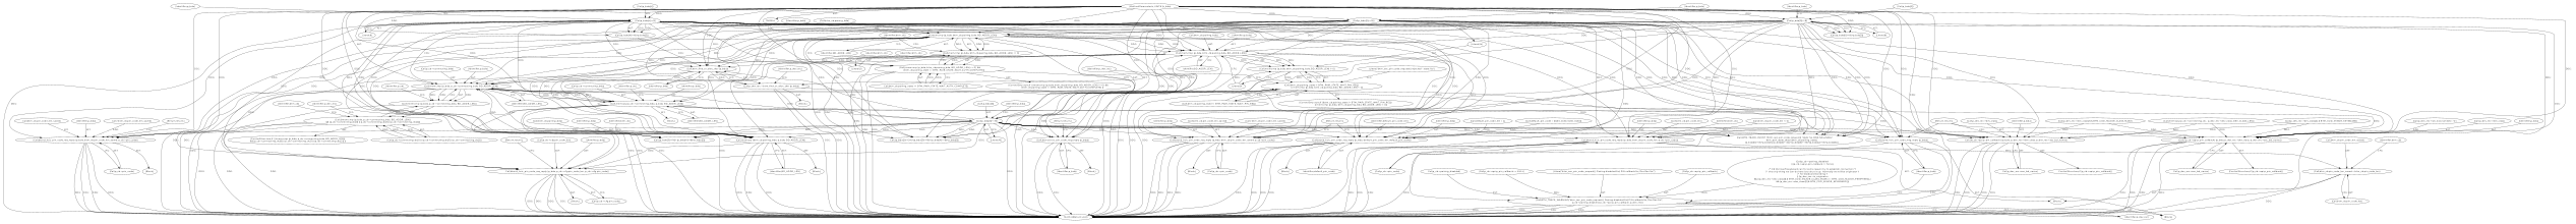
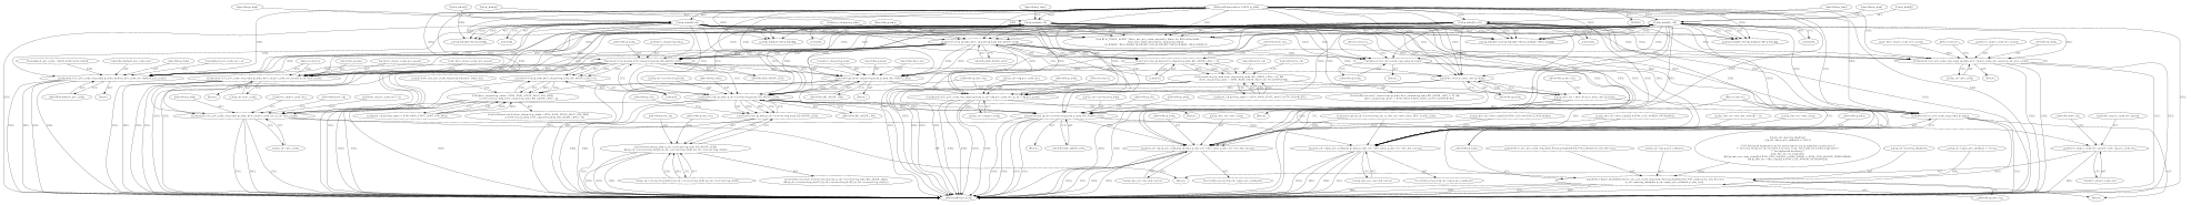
  digraph {
    fontname=Montserrat
    node [fontname=Montserrat]
    edge [fontname=Montserrat]
    n1 [label="(Call,memcmp (p_bda, btm_cb.pairing_bda, BD_ADDR_LEN))"]
    n2 [label="(Call,memcmp (p_bda, btm_cb.pairing_bda, BD_ADDR_LEN) == 0)"]
    n3 [label="(Call,btsnd_hcic_pin_code_neg_reply (p_bda))"]
    n4 [label="(Call,btsnd_hcic_pin_code_req_reply (p_bda, btm_cb.pin_code_len_saved, p_cb->pin_code))"]
    n5 [label="(Call,memcmp (p_bda, btm_cb.pairing_bda, BD_ADDR_LEN))"]
    n6 [label="(Call,btsnd_hcic_pin_code_req_reply (p_bda, default_pin_code_len, default_pin_code))"]
    n7 [label="(Call,btsnd_hcic_pin_code_req_reply (p_bda, btm_cb.pin_code_len_saved, p_cb->pin_code))"]
    n8 [label="(Call,btm_find_or_alloc_dev (p_bda))"]
    n9 [label="(Call,memcpy (btm_cb.pairing_bda, p_bda, BD_ADDR_LEN))"]
    n10 [label="(Call,memcmp (p_bda, p_cb->connecting_bda, BD_ADDR_LEN))"]
    n11 [label="(Identifier,BD_ADDR_LEN)"]
    n12 [label="(MethodReturn,void)"]
    n13 [label="(Call,(memcmp (p_bda, btm_cb.pairing_bda, BD_ADDR_LEN) == 0)  &&\n              (btm_cb.pairing_state == BTM_PAIR_STATE_WAIT_AUTH_COMPLETE))"]
    n14 [label="(Literal,0)"]
    n15 [label="(Identifier,p_bda)"]
    n16 [label="(Block,)"]
    n17 [label="(Call,p_cb->pin_code)"]
    n18 [label="(Block,)"]
    n19 [label="(Call,memcmp (p_bda, btm_cb.pairing_bda, BD_ADDR_LEN) != 0)"]
    n20 [label="(Identifier,BD_ADDR_LEN)"]
    n21 [label="(Block,)"]
    n22 [label="(Identifier,default_pin_code)"]
    n23 [label="(Block,)"]
    n24 [label="(Call,p_cb->pin_code)"]
    n25 [label="(Call,btsnd_hcic_pin_code_req_reply (p_bda, p_cb->cfg.pin_code_len, p_cb->cfg.pin_code))"]
    n26 [label="(Call,p_dev_rec = btm_find_or_alloc_dev (p_bda))"]
    n27 [label="(Identifier,p_bda)"]
    n28 [label="(Identifier,BD_ADDR_LEN)"]
    n29 [label="(Block,)"]
    n30 [label="(Call,btsnd_hcic_pin_code_req_reply (p_bda, btm_cb.pin_code_len, p_cb->pin_code))"]
    n31 [label="(Call,btsnd_hcic_pin_code_neg_reply (p_bda))"]
    n32 [label="(Call,memcpy (p_cb->connecting_bda, p_bda, BD_ADDR_LEN))"]
    n33 [label="(Call,!memcmp (p_bda, p_cb->connecting_bda, BD_ADDR_LEN))"]
    n34 [label="(Identifier,BD_ADDR_LEN)"]
    n35 [label="(Call,p_bda[4]<<8)"]
    n36 [label="(Call,(*p_cb->api.p_pin_callback) (p_bda, p_dev_rec->dev_class, p_dev_rec->sec_bd_name))"]
    n37 [label="(Call,(*p_cb->api.p_pin_callback) (p_bda, p_dev_rec->dev_class, p_dev_rec->sec_bd_name))"]
    n38 [label="(Call,(p_bda[3]<<16)+(p_bda[4]<<8)+p_bda[5])"]
    n39 [label="(Call,(p_bda[4]<<8)+p_bda[5])"]
    n40 [label="(Literal,8)"]
    n41 [label="(Call,(p_bda[2]<<24)+(p_bda[3]<<16)+(p_bda[4]<<8)+p_bda[5])"]
    n42 [label="(Call,BTM_TRACE_EVENT (\"btm_sec_pin_code_request()  State: %s, BDA:%04x%08x\",\n                       btm_pair_state_descr(btm_cb.pairing_state),\n                       (p_bda[0]<<8)+p_bda[1], (p_bda[2]<<24)+(p_bda[3]<<16)+(p_bda[4]<<8)+p_bda[5] ))"]
    n43 [label="(Call,p_cb->cfg.pin_code)"]
    n44 [label="(Block,)"]
    n45 [label="(Call,btm_cb.pin_code_len_saved = btm_cb.pin_code_len)"]
    n46 [label="(Block,)"]
    n47 [label="(Call,p_cb->pin_code)"]
    n48 [label="(Block,)"]
    n49 [label="(Identifier,p_bda)"]
    n50 [label="(Block,)"]
    n51 [label="(Identifier,BD_ADDR_LEN)"]
    n52 [label="(Call,p_dev_rec->sec_bd_name)"]
    n53 [label="(ControlStructure,if (p_cb->api.p_pin_callback))"]
    n54 [label="(Call,p_dev_rec->sec_bd_name)"]
    n55 [label="(ControlStructure,if (p_cb->api.p_pin_callback))"]
    n56 [label="(MethodParameterIn,UINT8 *p_bda)"]
    n57 [label="(Call,p_bda[2]<<24)"]
    n58 [label="(Call,p_bda[0]<<8)"]
    n59 [label="(Call,p_bda[3]<<16)"]
    n60 [label="(Call,(p_bda[0]<<8)+p_bda[1])"]
    1000124
    n62 [label="(Literal,24)"]
    n63 [label="(Literal,8)"]
    n64 [label="(Literal,16)"]
    n65 [label="(Call,btm_cb.pairing_state == BTM_PAIR_STATE_WAIT_AUTH_COMPLETE)"]
    n66 [label="(ControlStructure,if ( (memcmp (p_bda, btm_cb.pairing_bda, BD_ADDR_LEN) == 0)  &&\n              (btm_cb.pairing_state == BTM_PAIR_STATE_WAIT_AUTH_COMPLETE) ))"]
    n67 [label="(Call,(btm_cb.pairing_state != BTM_PAIR_STATE_WAIT_PIN_REQ)\n                  || memcmp (p_bda, btm_cb.pairing_bda, BD_ADDR_LEN) != 0)"]
    n68 [label="(Literal,0)"]
    n69 [label="(Call,btm_cb.pairing_state != BTM_PAIR_STATE_WAIT_PIN_REQ)"]
    n70 [label="(ControlStructure,if ((btm_cb.pairing_state != BTM_PAIR_STATE_WAIT_PIN_REQ)\n                  || memcmp (p_bda, btm_cb.pairing_bda, BD_ADDR_LEN) != 0))"]
    n71 [label="(Call,BTM_TRACE_WARNING(\"btm_sec_pin_code_request(): Pairing disabled:%d; PIN callback:%x, Dev Rec:%x!\",\n                           p_cb->pairing_disabled, p_cb->api.p_pin_callback, p_dev_rec))"]
    n72 [label="(Block,)"]
    n73 [label="(Identifier,p_dev_rec)"]
    n74 [label="(Call,(!memcmp (p_bda, p_cb->connecting_bda, BD_ADDR_LEN))\n && (p_cb->connecting_dc[0] || p_cb->connecting_dc[1] || p_cb->connecting_dc[2]))"]
    n75 [label="(Call,p_cb->connecting_dc[0] || p_cb->connecting_dc[1] || p_cb->connecting_dc[2])"]
    n76 [label="(ControlStructure,if ( (!memcmp (p_bda, p_cb->connecting_bda, BD_ADDR_LEN))\n && (p_cb->connecting_dc[0] || p_cb->connecting_dc[1] || p_cb->connecting_dc[2]) ))"]
    n77 [label="(Call,btm_cb.pin_code_len)"]
    n78 [label="(Identifier,btm_cb)"]
    n79 [label="(Identifier,p_cb)"]
    n80 [label="(Call,btm_cb.pin_code_len_saved)"]
    n81 [label="(Call,p_dev_rec->dev_class[1] & BTM_COD_MAJOR_CLASS_MASK)"]
    n82 [label="(Identifier,p_bda)"]
    n83 [label="(Identifier,p_bda)"]
    n84 [label="(Call,btm_cb.pairing_bda)"]
    n85 [label="(Identifier,p_bda)"]
    n86 [label="(Call,p_dev_rec->dev_class)"]
    n87 [label="(Identifier,p_cb)"]
    n88 [label="(Identifier,btm_cb)"]
    n89 [label="(Literal,\"btm_sec_pin_code_request(): Pairing disabled:%d; PIN callback:%x, Dev Rec:%x!\")"]
    n90 [label="(Identifier,btm_cb)"]
    n91 [label="(Identifier,p_bda)"]
    n92 [label="(Identifier,p_bda)"]
    n93 [label="(Call,p_cb->api.p_pin_callback)"]
    n94 [label="(Return,return;)"]
    n95 [label="(Identifier,p_bda)"]
    n96 [label="(Identifier,p_dev_rec)"]
    n97 [label="(Identifier,p_bda)"]
    n98 [label="(Call,btm_cb.pin_code_len_saved)"]
    n99 [label="(Call,default_pin_code_len = 4)"]
    n100 [label="(Return,return;)"]
    n101 [label="(Call,btm_cb.pin_code_len)"]
    n102 [label="(Call,btm_cb.pin_code_len_saved)"]
    n103 [label="(Identifier,p_bda)"]
    n104 [label="(Identifier,btm_cb)"]
    n105 [label="(Call,memcpy (p_cb->connecting_dc,  p_dev_rec->dev_class, DEV_CLASS_LEN))"]
    n106 [label="(Call,btm_cb.pairing_bda)"]
    n107 [label="(Call,default_pin_code = {0x30, 0x30, 0x30, 0x30})"]
    n108 [label="(Call,p_dev_rec->sec_bd_name[1] = '0')"]
    n109 [label="(Return,return;)"]
    n110 [label="(Call,p_cb->cfg.pin_code_len)"]
    n111 [label="(Call,p_cb->connecting_bda)"]
    n112 [label="(Call,p_cb->pairing_disabled\n || (p_cb->api.p_pin_callback == NULL)\n\n /* OR Microsoft keyboard can for some reason try to establish connection */\n /*  the only thing we can do here is to shut it up.  Normally we will be originator */\n /*  for keyboard bonding */\n || (!p_dev_rec->is_originator\n && ((p_dev_rec->dev_class[1] & BTM_COD_MAJOR_CLASS_MASK) == BTM_COD_MAJOR_PERIPHERAL)\n && (p_dev_rec->dev_class[2] & BTM_COD_MINOR_KEYBOARD)))"]
    n113 [label="(Return,return;)"]
    n114 [label="(Identifier,p_bda)"]
    n115 [label="(Call,p_dev_rec->dev_class[2] & BTM_COD_MINOR_KEYBOARD)"]
    n116 [label="(Identifier,btm_cb)"]
    n117 [label="(Identifier,p_dev_rec)"]
    n118 [label="(Call,btm_cb.pairing_bda)"]
    n119 [label="(Call,! btm_cb.pin_code_len_saved)"]
    n120 [label="(Identifier,p_bda)"]
    n121 [label="(Call,p_bda[0])"]
    n122 [label="(Call,p_cb->pairing_disabled)"]
    n123 [label="(Call,p_dev_rec->dev_class)"]
    n124 [label="(Call,p_bda[4])"]
    n125 [label="(Identifier,p_bda)"]
    n126 [label="(Call,p_bda[3])"]
    n127 [label="(Identifier,p_dev_rec)"]
    n128 [label="(Identifier,btm_cb)"]
    n129 [label="(Identifier,btm_cb)"]
    n130 [label="(Return,return;)"]
    n131 [label="(Identifier,p_bda)"]
    n132 [label="(Identifier,default_pin_code_len)"]
    n133 [label="(Identifier,p_bda)"]
    n134 [label="(Literal,\"btm_sec_pin_code_request() rejected - state: %s\")"]
    n135 [label="(Call,p_cb->connecting_bda)"]
    n136 [label="(Identifier,p_bda)"]
    n137 [label="(Call,! btm_cb.pin_code_len_saved)"]
    n138 [label="(Call,btm_cb.pin_code_len != 0)"]
    n139 [label="(Identifier,p_bda)"]
    n140 [label="(Identifier,p_bda)"]
    n141 [label="(Call,p_cb->api.p_pin_callback == NULL)"]
    n1 -> n2 [label="AST: "]
    n1 -> n2 [label="DDG: "]
    n1 -> n2 [label="DDG: "]
    n1 -> n2 [label="DDG: "]
    n1 -> n3 [label="DDG: "]
    n1 -> n4 [label="DDG: "]
    n1 -> n5 [label="DDG: "]
    n1 -> n5 [label="DDG: "]
    n1 -> n5 [label="DDG: "]
    n1 -> n6 [label="DDG: "]
    n1 -> n7 [label="DDG: "]
    n1 -> n8 [label="DDG: "]
    n1 -> n9 [label="DDG: "]
    n1 -> n9 [label="DDG: "]
    n1 -> n10 [label="DDG: "]
    n1 -> n11 [label="CFG: "]
    n1 -> n12 [label="DDG: "]
    n1 -> n12 [label="DDG: "]
    n2 -> n12 [label="DDG: "]
    n2 -> n13 [label="AST: "]
    n2 -> n13 [label="DDG: "]
    n2 -> n13 [label="DDG: "]
    n2 -> n14 [label="CFG: "]
    n3 -> n12 [label="DDG: "]
    n3 -> n12 [label="DDG: "]
    n3 -> n15 [label="CFG: "]
    n3 -> n16 [label="AST: "]
    n4 -> n12 [label="DDG: "]
    n4 -> n12 [label="DDG: "]
    n4 -> n12 [label="DDG: "]
    n4 -> n12 [label="DDG: "]
    n4 -> n17 [label="CFG: "]
    n4 -> n18 [label="AST: "]
    n5 -> n6 [label="DDG: "]
    n5 -> n7 [label="DDG: "]
    n5 -> n8 [label="DDG: "]
    n5 -> n9 [label="DDG: "]
    n5 -> n9 [label="DDG: "]
    n5 -> n10 [label="DDG: "]
    n5 -> n12 [label="DDG: "]
    n5 -> n12 [label="DDG: "]
    n5 -> n19 [label="AST: "]
    n5 -> n19 [label="DDG: "]
    n5 -> n19 [label="DDG: "]
    n5 -> n19 [label="DDG: "]
    n5 -> n20 [label="CFG: "]
    n6 -> n12 [label="DDG: "]
    n6 -> n12 [label="DDG: "]
    n6 -> n12 [label="DDG: "]
    n6 -> n12 [label="DDG: "]
    n6 -> n21 [label="AST: "]
    n6 -> n22 [label="CFG: "]
    n7 -> n12 [label="DDG: "]
    n7 -> n12 [label="DDG: "]
    n7 -> n12 [label="DDG: "]
    n7 -> n12 [label="DDG: "]
    n7 -> n23 [label="AST: "]
    n7 -> n24 [label="CFG: "]
    n8 -> n10 [label="DDG: "]
    n8 -> n25 [label="DDG: "]
    n8 -> n26 [label="AST: "]
    n8 -> n26 [label="DDG: "]
    n8 -> n27 [label="CFG: "]
    n9 -> n10 [label="DDG: "]
    n9 -> n10 [label="DDG: "]
    n9 -> n12 [label="DDG: "]
    n9 -> n12 [label="DDG: "]
    n9 -> n12 [label="DDG: "]
    n9 -> n25 [label="DDG: "]
    n9 -> n28 [label="CFG: "]
    n9 -> n29 [label="AST: "]
    n10 -> n12 [label="DDG: "]
    n10 -> n12 [label="DDG: "]
    n10 -> n30 [label="DDG: "]
    n10 -> n31 [label="DDG: "]
    n10 -> n32 [label="DDG: "]
    n10 -> n32 [label="DDG: "]
    n10 -> n32 [label="DDG: "]
    n10 -> n33 [label="AST: "]
    n10 -> n33 [label="DDG: "]
    n10 -> n33 [label="DDG: "]
    n10 -> n33 [label="DDG: "]
    n10 -> n34 [label="CFG: "]
    n11 -> n1 [label="AST: "]
    n13 -> n2 [label="CFG: "]
    n13 -> n12 [label="DDG: "]
    n13 -> n12 [label="DDG: "]
    n13 -> n12 [label="DDG: "]
    n13 -> n65 [label="CFG: "]
    n13 -> n66 [label="AST: "]
    n14 -> n1 [label="CFG: "]
    n14 -> n2 [label="AST: "]
    n15 -> n3 [label="AST: "]
    n17 -> n4 [label="AST: "]
    n19 -> n12 [label="DDG: "]
    n19 -> n67 [label="AST: "]
    n19 -> n67 [label="DDG: "]
    n19 -> n67 [label="DDG: "]
    n19 -> n68 [label="CFG: "]
    n20 -> n5 [label="AST: "]
    n22 -> n6 [label="AST: "]
    n24 -> n7 [label="AST: "]
    n25 -> n12 [label="DDG: "]
    n25 -> n12 [label="DDG: "]
    n25 -> n12 [label="DDG: "]
    n25 -> n12 [label="DDG: "]
    n25 -> n43 [label="CFG: "]
    n25 -> n44 [label="AST: "]
    n26 -> n8 [label="CFG: "]
    n26 -> n12 [label="DDG: "]
    n26 -> n12 [label="DDG: "]
    n26 -> n71 [label="DDG: "]
    n26 -> n72 [label="AST: "]
    n27 -> n8 [label="AST: "]
    n28 -> n9 [label="AST: "]
    n30 -> n12 [label="DDG: "]
    n30 -> n12 [label="DDG: "]
    n30 -> n12 [label="DDG: "]
    n30 -> n45 [label="DDG: "]
    n30 -> n46 [label="AST: "]
    n30 -> n47 [label="CFG: "]
    n31 -> n12 [label="DDG: "]
    n31 -> n12 [label="DDG: "]
    n31 -> n48 [label="AST: "]
    n31 -> n49 [label="CFG: "]
    n32 -> n12 [label="DDG: "]
    n32 -> n12 [label="DDG: "]
    n32 -> n12 [label="DDG: "]
    n32 -> n12 [label="DDG: "]
    n32 -> n36 [label="DDG: "]
    n32 -> n37 [label="DDG: "]
    n32 -> n50 [label="AST: "]
    n32 -> n51 [label="CFG: "]
    n33 -> n10 [label="CFG: "]
    n33 -> n12 [label="DDG: "]
    n33 -> n74 [label="AST: "]
    n33 -> n74 [label="DDG: "]
    n34 -> n10 [label="AST: "]
    n35 -> n1 [label="DDG: "]
    n35 -> n3 [label="DDG: "]
    n35 -> n4 [label="DDG: "]
    n35 -> n5 [label="DDG: "]
    n35 -> n6 [label="DDG: "]
    n35 -> n7 [label="DDG: "]
    n35 -> n8 [label="DDG: "]
    n35 -> n9 [label="DDG: "]
    n35 -> n10 [label="CFG: "]
-   n35 -> n12 [label="DDG: "]
    n35 -> n25 [label="DDG: "]
    n35 -> n30 [label="DDG: "]
    n35 -> n31 [label="DDG: "]
    n35 -> n32 [label="DDG: "]
    n35 -> n36 [label="DDG: "]
    n35 -> n37 [label="DDG: "]
    n35 -> n38 [label="DDG: "]
    n35 -> n38 [label="DDG: "]
    n35 -> n39 [label="AST: "]
    n35 -> n39 [label="DDG: "]
    n35 -> n39 [label="DDG: "]
    n35 -> n40 [label="CFG: "]
    n35 -> n41 [label="DDG: "]
    n35 -> n41 [label="DDG: "]
    n35 -> n42 [label="DDG: "]
    n35 -> n42 [label="DDG: "]
    n36 -> n12 [label="DDG: "]
    n36 -> n12 [label="DDG: "]
    n36 -> n12 [label="DDG: "]
    n36 -> n12 [label="DDG: "]
    n36 -> n52 [label="CFG: "]
    n36 -> n53 [label="AST: "]
    n37 -> n12 [label="DDG: "]
    n37 -> n12 [label="DDG: "]
    n37 -> n12 [label="DDG: "]
    n37 -> n12 [label="DDG: "]
    n37 -> n54 [label="CFG: "]
    n37 -> n55 [label="AST: "]
    n40 -> n35 [label="AST: "]
    n43 -> n25 [label="AST: "]
    n45 -> n12 [label="DDG: "]
    n45 -> n46 [label="AST: "]
    n45 -> n77 [label="CFG: "]
    n47 -> n30 [label="AST: "]
    n49 -> n31 [label="AST: "]
    n49 -> n71 [label="CFG: "]
    n51 -> n32 [label="AST: "]
    n52 -> n36 [label="AST: "]
    n54 -> n37 [label="AST: "]
    n56 -> n1 [label="DDG: "]
    n56 -> n3 [label="DDG: "]
    n56 -> n4 [label="DDG: "]
    n56 -> n5 [label="DDG: "]
    n56 -> n6 [label="DDG: "]
    n56 -> n7 [label="DDG: "]
    n56 -> n8 [label="DDG: "]
    n56 -> n9 [label="DDG: "]
    n56 -> n10 [label="AST: "]
    n56 -> n12 [label="DDG: "]
    n56 -> n25 [label="DDG: "]
    n56 -> n30 [label="DDG: "]
    n56 -> n31 [label="DDG: "]
    n56 -> n32 [label="DDG: "]
    n56 -> n35 [label="DDG: "]
    n56 -> n36 [label="DDG: "]
    n56 -> n37 [label="DDG: "]
    n56 -> n38 [label="DDG: "]
    n56 -> n39 [label="DDG: "]
    n56 -> n41 [label="DDG: "]
    n56 -> n42 [label="DDG: "]
    n56 -> n57 [label="DDG: "]
    n56 -> n58 [label="DDG: "]
    n56 -> n59 [label="DDG: "]
    n56 -> n60 [label="DDG: "]
    n56 -> 1000124 [label="AST: "]
    n57 -> n1 [label="DDG: "]
    n57 -> n3 [label="DDG: "]
    n57 -> n4 [label="DDG: "]
    n57 -> n5 [label="DDG: "]
    n57 -> n6 [label="DDG: "]
    n57 -> n7 [label="DDG: "]
    n57 -> n8 [label="DDG: "]
    n57 -> n9 [label="DDG: "]
    n57 -> n10 [label="DDG: "]
    n57 -> n12 [label="DDG: "]
    n57 -> n25 [label="DDG: "]
    n57 -> n30 [label="DDG: "]
    n57 -> n31 [label="DDG: "]
    n57 -> n32 [label="DDG: "]
    n57 -> n36 [label="DDG: "]
    n57 -> n37 [label="DDG: "]
    n57 -> n41 [label="AST: "]
    n57 -> n41 [label="DDG: "]
    n57 -> n41 [label="DDG: "]
    n57 -> n42 [label="DDG: "]
    n57 -> n42 [label="DDG: "]
    n57 -> n62 [label="DDG: "]
    n58 -> n1 [label="DDG: "]
    n58 -> n3 [label="DDG: "]
    n58 -> n4 [label="DDG: "]
    n58 -> n5 [label="DDG: "]
    n58 -> n6 [label="DDG: "]
    n58 -> n7 [label="DDG: "]
-   n39 -> n8 [label="DDG: "]
+   n58 -> n8 [label="DDG: "]
    n58 -> n9 [label="DDG: "]
    n58 -> n10 [label="DDG: "]
    n58 -> n12 [label="DDG: "]
    n58 -> n25 [label="DDG: "]
    n58 -> n30 [label="DDG: "]
    n58 -> n31 [label="DDG: "]
    n58 -> n32 [label="DDG: "]
    n58 -> n36 [label="DDG: "]
    n58 -> n37 [label="DDG: "]
    n58 -> n42 [label="DDG: "]
    n58 -> n42 [label="DDG: "]
    n58 -> n60 [label="AST: "]
    n58 -> n60 [label="DDG: "]
    n58 -> n60 [label="DDG: "]
    n58 -> n63 [label="CFG: "]
    n59 -> n1 [label="DDG: "]
    n59 -> n3 [label="DDG: "]
    n59 -> n4 [label="DDG: "]
    n59 -> n5 [label="DDG: "]
    n59 -> n6 [label="DDG: "]
    n59 -> n7 [label="DDG: "]
    n59 -> n8 [label="DDG: "]
    n59 -> n9 [label="DDG: "]
    n59 -> n10 [label="DDG: "]
    n59 -> n12 [label="DDG: "]
    n59 -> n25 [label="DDG: "]
    n59 -> n30 [label="DDG: "]
    n59 -> n31 [label="DDG: "]
-   n32 -> n59 [label="DDG: "]
+   n59 -> n32 [label="DDG: "]
    n59 -> n36 [label="DDG: "]
    n59 -> n37 [label="DDG: "]
    n59 -> n38 [label="AST: "]
    n59 -> n38 [label="DDG: "]
    n59 -> n38 [label="DDG: "]
    n59 -> n41 [label="DDG: "]
    n59 -> n41 [label="DDG: "]
    n59 -> n42 [label="DDG: "]
    n59 -> n42 [label="DDG: "]
    n59 -> n64 [label="CFG: "]
-   n62 -> n19 [label="AST: "]
+   n62 -> n57 [label="AST: "]
    n63 -> n58 [label="AST: "]
    n64 -> n59 [label="AST: "]
    n65 -> n13 [label="AST: "]
    n65 -> n13 [label="DDG: "]
    n65 -> n13 [label="DDG: "]
    n67 -> n12 [label="DDG: "]
    n67 -> n12 [label="DDG: "]
    n67 -> n12 [label="DDG: "]
    n67 -> n19 [label="CFG: "]
    n67 -> n69 [label="CFG: "]
    n67 -> n70 [label="AST: "]
    n68 -> n5 [label="CFG: "]
    n68 -> n19 [label="AST: "]
    n69 -> n67 [label="AST: "]
    n69 -> n67 [label="DDG: "]
    n69 -> n67 [label="DDG: "]
    n71 -> n12 [label="DDG: "]
    n71 -> n12 [label="DDG: "]
    n71 -> n12 [label="DDG: "]
    n71 -> n12 [label="DDG: "]
    n71 -> n48 [label="AST: "]
    n71 -> n73 [label="CFG: "]
    n73 -> n71 [label="AST: "]
    n74 -> n12 [label="DDG: "]
    n74 -> n12 [label="DDG: "]
    n74 -> n12 [label="DDG: "]
    n74 -> n33 [label="CFG: "]
    n74 -> n75 [label="CFG: "]
    n74 -> n76 [label="AST: "]
    n75 -> n74 [label="AST: "]
    n75 -> n74 [label="DDG: "]
    n75 -> n74 [label="DDG: "]
    n77 -> n45 [label="AST: "]
    n78 -> n13 [label="CFG: "]
    n79 -> n33 [label="CFG: "]
    n80 -> n4 [label="AST: "]
    n81 -> n36 [label="DDG: "]
    n81 -> n37 [label="DDG: "]
    n82 -> n57 [label="CFG: "]
    n83 -> n4 [label="AST: "]
    n84 -> n1 [label="AST: "]
    n85 -> n6 [label="AST: "]
    n86 -> n36 [label="AST: "]
    n87 -> n32 [label="CFG: "]
    n88 -> n2 [label="CFG: "]
    n89 -> n71 [label="AST: "]
    n90 -> n74 [label="CFG: "]
    n91 -> n59 [label="CFG: "]
    n92 -> n35 [label="CFG: "]
    n93 -> n71 [label="AST: "]
    n94 -> n31 [label="CFG: "]
    n94 -> n36 [label="CFG: "]
    n94 -> n37 [label="CFG: "]
    n95 -> n7 [label="AST: "]
    n96 -> n26 [label="CFG: "]
    n97 -> n30 [label="AST: "]
    n98 -> n45 [label="AST: "]
    n99 -> n6 [label="DDG: "]
    n100 -> n6 [label="CFG: "]
    n100 -> n7 [label="CFG: "]
    n101 -> n30 [label="AST: "]
    n102 -> n7 [label="AST: "]
    n103 -> n32 [label="AST: "]
    n104 -> n30 [label="CFG: "]
    n105 -> n36 [label="DDG: "]
    n105 -> n37 [label="DDG: "]
    n106 -> n9 [label="AST: "]
    n107 -> n6 [label="DDG: "]
    n108 -> n37 [label="DDG: "]
    n109 -> n25 [label="CFG: "]
    n110 -> n25 [label="AST: "]
    n111 -> n10 [label="AST: "]
    n112 -> n71 [label="DDG: "]
    n113 -> n3 [label="CFG: "]
    n114 -> n9 [label="AST: "]
    n115 -> n36 [label="DDG: "]
    n115 -> n37 [label="DDG: "]
    n116 -> n9 [label="CFG: "]
    n117 -> n74 [label="CFG: "]
    n118 -> n5 [label="AST: "]
    n119 -> n4 [label="DDG: "]
    n120 -> n36 [label="AST: "]
    n121 -> n58 [label="AST: "]
    n122 -> n71 [label="AST: "]
    n123 -> n37 [label="AST: "]
    n124 -> n35 [label="AST: "]
    n125 -> n58 [label="CFG: "]
    n126 -> n59 [label="AST: "]
    n127 -> n26 [label="AST: "]
    n127 -> n67 [label="CFG: "]
    n128 -> n13 [label="CFG: "]
    n129 -> n45 [label="CFG: "]
    n130 -> n4 [label="CFG: "]
    n131 -> n1 [label="AST: "]
    n132 -> n6 [label="AST: "]
    n133 -> n37 [label="AST: "]
    n134 -> n67 [label="CFG: "]
    n135 -> n32 [label="AST: "]
    n136 -> n25 [label="AST: "]
    n137 -> n7 [label="DDG: "]
    n138 -> n30 [label="DDG: "]
    n139 -> n10 [label="AST: "]
    n140 -> n5 [label="AST: "]
    n141 -> n71 [label="DDG: "]
  }
